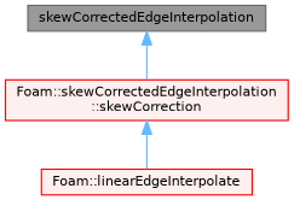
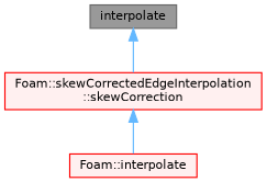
  digraph {
    rankdir=TB
    node [color=red fillcolor="#FFF0F0" fontname=Helvetica fontsize=10 shape=box style=filled]
    edge [color=steelblue1 dir=back fontname=Helvetica fontsize=10 labelfontname=Helvetica labelfontsize=10 style=solid]
-   n1 [color=gray40 fillcolor=grey60 fontcolor=black height=0.2 label=skewCorrectedEdgeInterpolation width=0.4]
+   n1 [color=gray40 fillcolor=grey60 fontcolor=black height=0.2 label=interpolate width=0.4]
    n2 [height=0.2 label="Foam::skewCorrectedEdgeInterpolation\l::skewCorrection" width=0.4]
-   n3 [height=0.2 label="Foam::linearEdgeInterpolate" width=0.4]
+   n3 [height=0.2 label="Foam::interpolate" width=0.4]
    n1 -> n2
    n2 -> n3
  }
